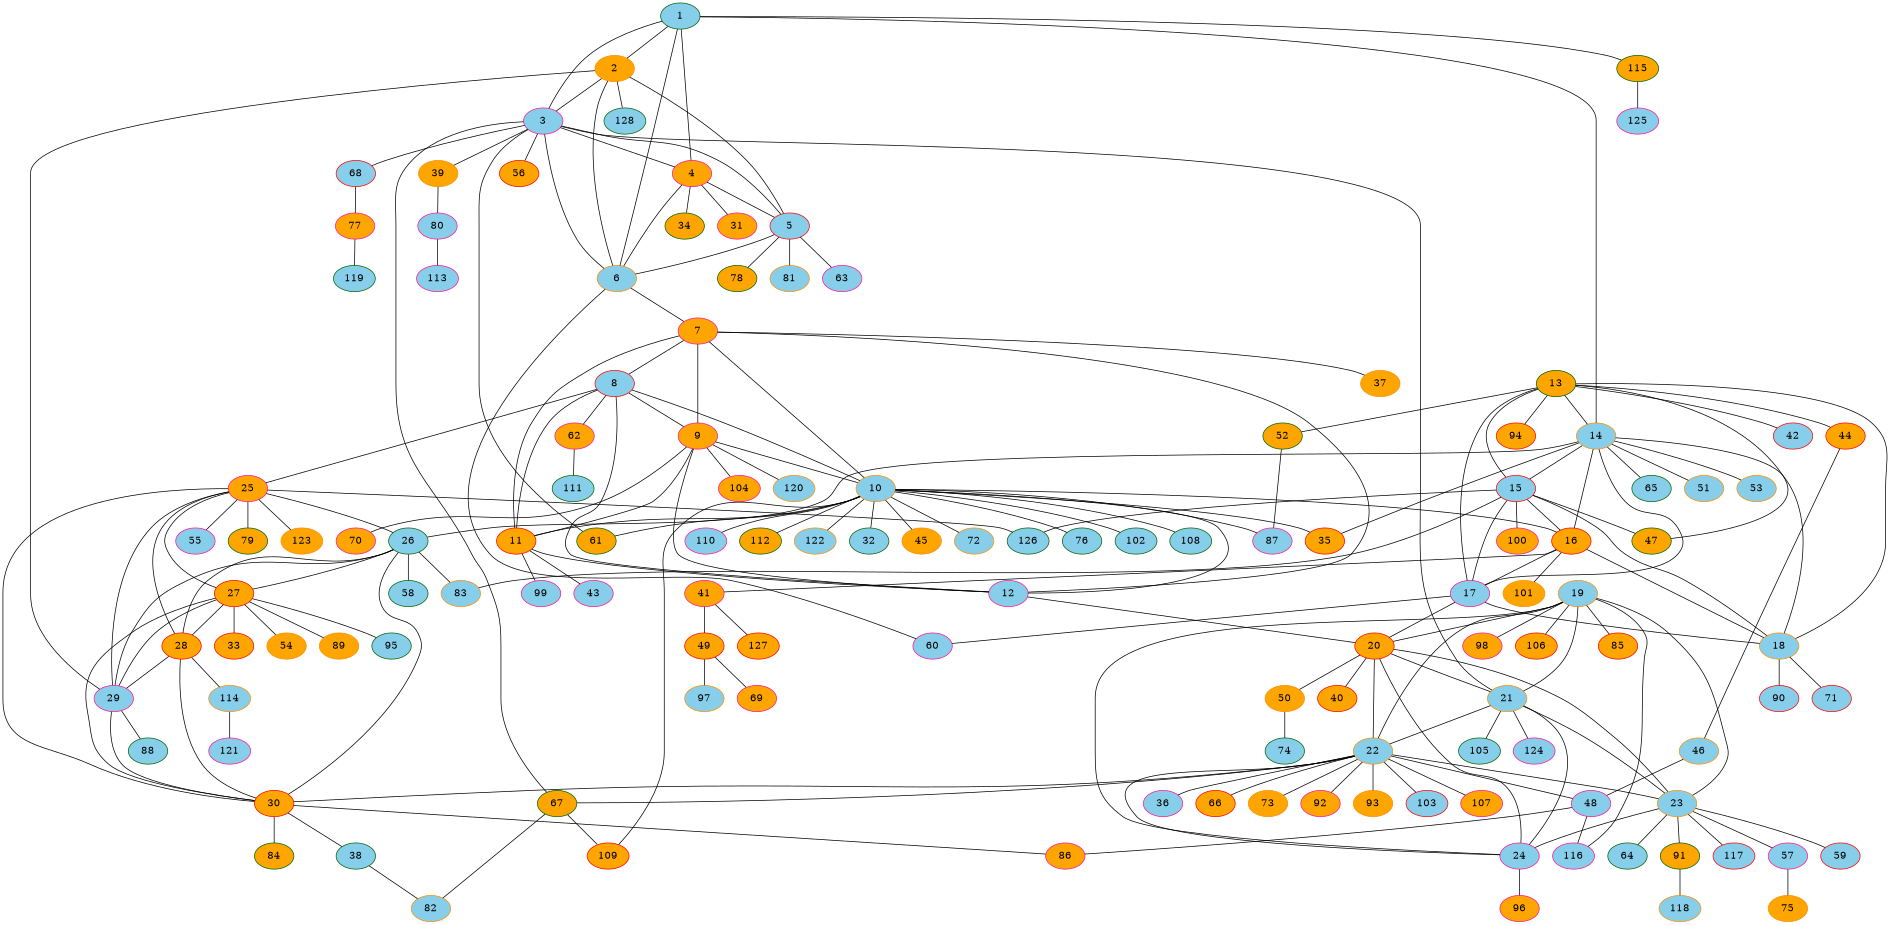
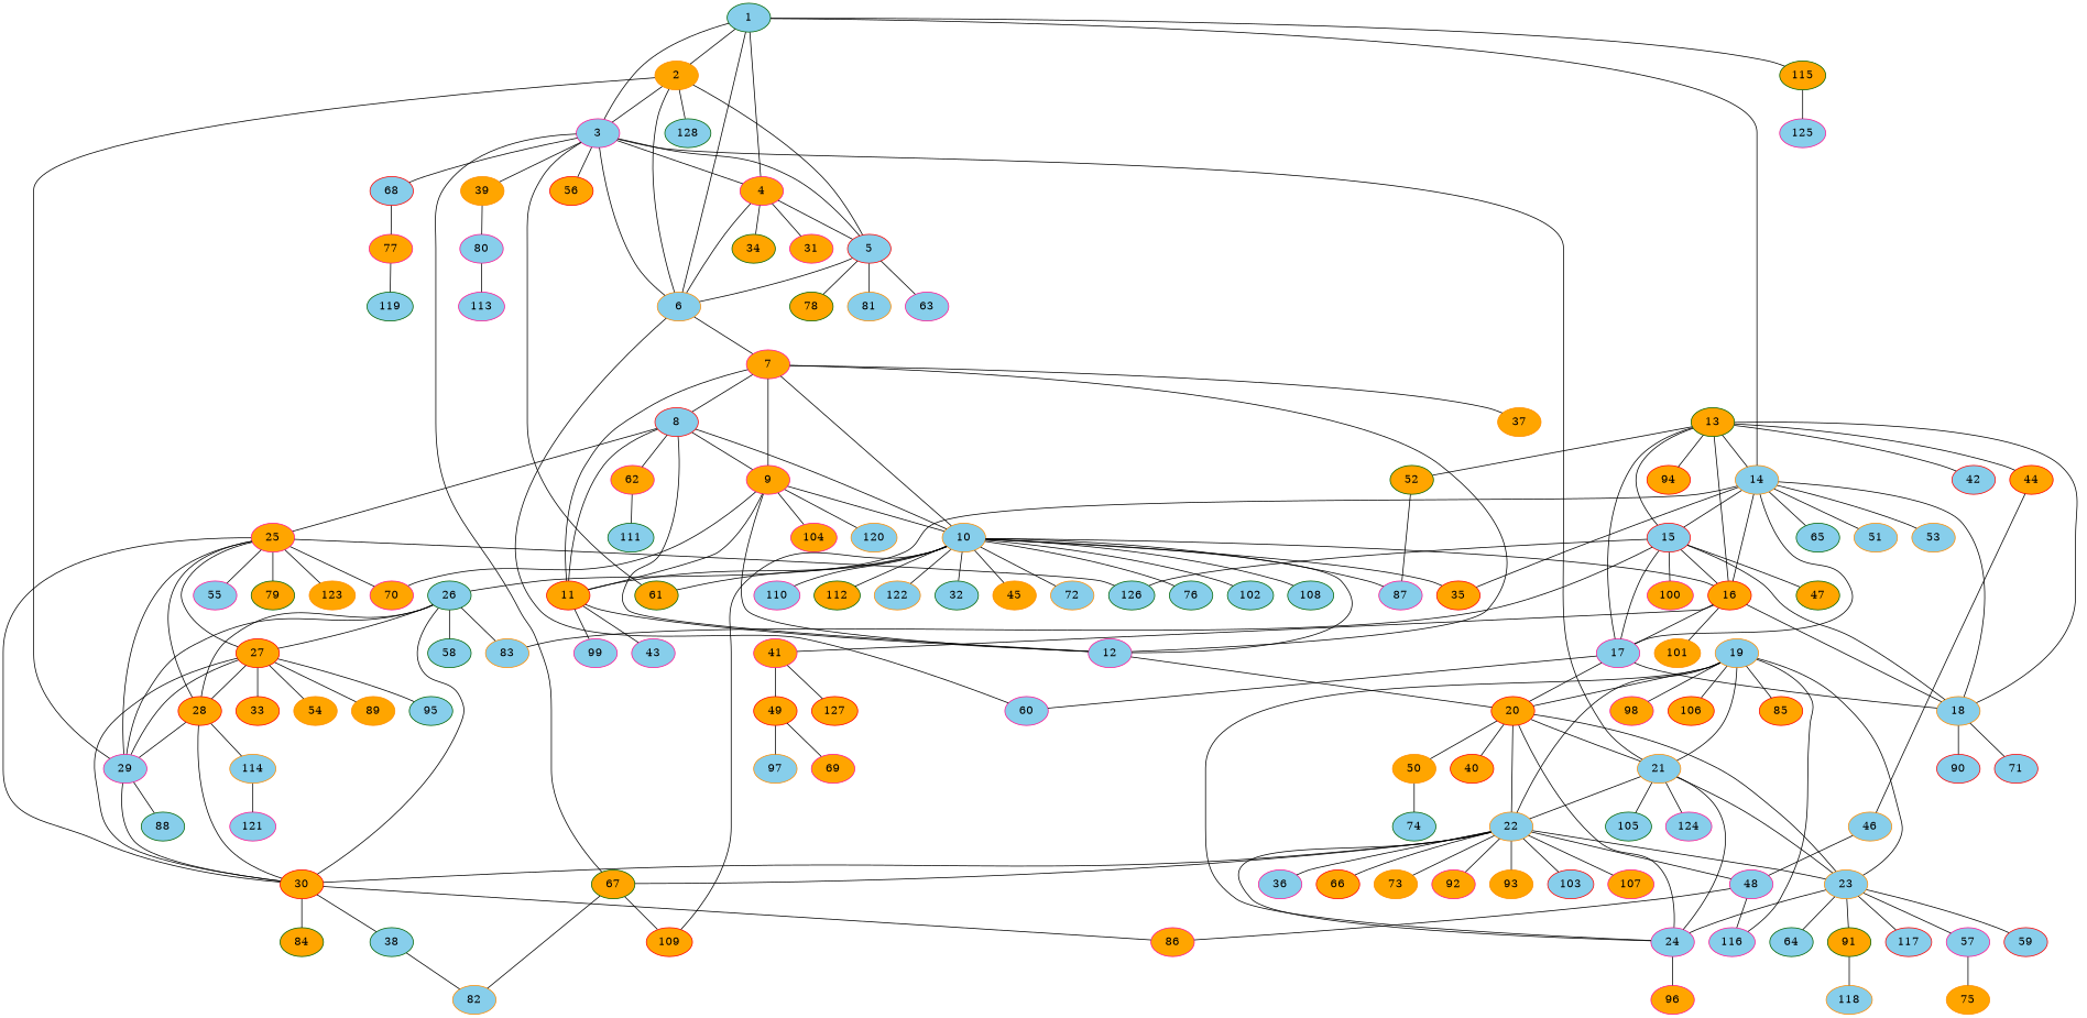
  graph {
    node [color=deeppink fillcolor=skyblue style=filled]
    1 [color=darkgreen]
    2 [color=darkorange fillcolor=orange]
    3
    4 [fillcolor=orange]
    6 [color=darkorange]
    14 [color=darkorange]
    115 [color=darkgreen fillcolor=orange]
    5 [color=red]
    29
    128 [color=darkgreen]
    21 [color=darkorange]
    39 [color=darkorange fillcolor=orange]
    56 [color=red fillcolor=orange]
    61 [color=darkgreen fillcolor=orange]
    67 [color=darkgreen fillcolor=orange]
    68 [color=red]
    31 [fillcolor=orange]
    34 [color=darkgreen fillcolor=orange]
    63
    78 [color=darkgreen fillcolor=orange]
    81 [color=darkorange]
    7 [fillcolor=orange]
    60
    16 [color=red fillcolor=orange]
    35 [color=red fillcolor=orange]
    15 [color=red]
    17
    18 [color=darkorange]
    26 [color=darkgreen]
    51 [color=darkorange]
    53 [color=darkorange]
    65 [color=darkgreen]
    125
    30 [color=red fillcolor=orange]
    88 [color=darkgreen]
    22 [color=darkorange]
    23 [color=darkorange]
    24
    105 [color=darkgreen]
    124
    80
    109 [color=red fillcolor=orange]
    82 [color=darkorange]
    77 [fillcolor=orange]
    8 [color=red]
    9 [fillcolor=orange]
    10 [color=darkorange]
    11 [color=red fillcolor=orange]
    12
    37 [color=darkorange fillcolor=orange]
    25 [fillcolor=orange]
    62 [fillcolor=orange]
    70 [fillcolor=orange]
    104 [fillcolor=orange]
    120 [color=darkorange]
    32 [color=darkgreen]
    45 [color=darkorange fillcolor=orange]
    72 [color=darkorange]
    76 [color=darkgreen]
    87
    102 [color=darkgreen]
    108 [color=darkgreen]
    110
    112 [color=darkgreen fillcolor=orange]
    122 [color=darkorange]
    43
    99
    20 [color=red fillcolor=orange]
    126 [color=darkgreen]
    27 [color=red fillcolor=orange]
    28 [color=red fillcolor=orange]
    55
    79 [color=darkgreen fillcolor=orange]
    123 [color=darkorange fillcolor=orange]
    111 [color=darkgreen]
    41 [fillcolor=orange]
    101 [color=darkorange fillcolor=orange]
    40 [color=red fillcolor=orange]
    50 [color=darkorange fillcolor=orange]
    13 [color=darkgreen fillcolor=orange]
    42 [color=red]
    44 [color=red fillcolor=orange]
    52 [color=darkgreen fillcolor=orange]
    94 [color=red fillcolor=orange]
    47 [color=darkgreen fillcolor=orange]
    83 [color=darkorange]
    100 [fillcolor=orange]
    71 [color=red]
    90 [color=red]
    46 [color=darkorange]
    58 [color=darkgreen]
    49 [color=red fillcolor=orange]
    127 [color=red fillcolor=orange]
    19 [color=darkorange]
    85 [color=red fillcolor=orange]
    98 [fillcolor=orange]
    106 [color=red fillcolor=orange]
    116
    36
    48
    66 [color=red fillcolor=orange]
    73 [color=darkorange fillcolor=orange]
    92 [fillcolor=orange]
    93 [color=darkorange fillcolor=orange]
    103 [color=red]
    107 [fillcolor=orange]
    57
    59 [color=red]
    64 [color=darkgreen]
    91 [color=darkgreen fillcolor=orange]
    117 [color=red]
    96 [fillcolor=orange]
    74 [color=darkgreen]
    38 [color=darkgreen]
    84 [color=darkgreen fillcolor=orange]
    86 [fillcolor=orange]
    75 [color=darkorange fillcolor=orange]
    118 [color=darkorange]
    33 [color=red fillcolor=orange]
    54 [color=darkorange fillcolor=orange]
    89 [color=darkorange fillcolor=orange]
    95 [color=darkgreen]
    114 [color=darkorange]
    121
    113
    69 [fillcolor=orange]
    97 [color=darkorange]
    119 [color=darkgreen]
    1 -- 2
    1 -- 3
    1 -- 4
    1 -- 6
    1 -- 14
    1 -- 115
    2 -- 3
    2 -- 6
    2 -- 5
    2 -- 29
    2 -- 128
    3 -- 4
    3 -- 6
    3 -- 5
    3 -- 21
    3 -- 39
    3 -- 56
    3 -- 61
    3 -- 67
    3 -- 68
    4 -- 6
    4 -- 5
    4 -- 31
    4 -- 34
    6 -- 7
    6 -- 60
    14 -- 16
    14 -- 35
    14 -- 15
    14 -- 17
    14 -- 18
    14 -- 26
    14 -- 51
    14 -- 53
    14 -- 65
    115 -- 125
    5 -- 6
    5 -- 63
    5 -- 78
    5 -- 81
    29 -- 30
    29 -- 88
    21 -- 22
    21 -- 23
    21 -- 24
    21 -- 105
    21 -- 124
    39 -- 80
    67 -- 109
    67 -- 82
    68 -- 77
    7 -- 8
    7 -- 9
    7 -- 10
    7 -- 11
    7 -- 12
    7 -- 37
    16 -- 17
    16 -- 18
    16 -- 41
    16 -- 101
    15 -- 16
    15 -- 17
    15 -- 18
    15 -- 126
    15 -- 47
    15 -- 83
    15 -- 100
    17 -- 60
    17 -- 18
    17 -- 20
    18 -- 71
    18 -- 90
    26 -- 29
    26 -- 30
    26 -- 27
    26 -- 28
    26 -- 83
    26 -- 58
    30 -- 38
    30 -- 84
    30 -- 86
    22 -- 67
    22 -- 30
    22 -- 23
    22 -- 24
    22 -- 36
    22 -- 48
    22 -- 66
    22 -- 73
    22 -- 92
    22 -- 93
    22 -- 103
    22 -- 107
    23 -- 24
    23 -- 57
    23 -- 59
    23 -- 64
    23 -- 91
    23 -- 117
    24 -- 96
    80 -- 113
    77 -- 119
    8 -- 9
    8 -- 10
    8 -- 11
    8 -- 12
    8 -- 25
    8 -- 62
    9 -- 10
    9 -- 11
    9 -- 12
    9 -- 70
    9 -- 104
    9 -- 120
    10 -- 61
    10 -- 16
    10 -- 35
    10 -- 109
    10 -- 11
    10 -- 12
    10 -- 32
    10 -- 45
    10 -- 72
    10 -- 76
    10 -- 87
    10 -- 102
    10 -- 108
    10 -- 110
    10 -- 112
    10 -- 122
    11 -- 12
    11 -- 43
    11 -- 99
    12 -- 20
    25 -- 29
-   25 -- 26
+   25 -- 70
    25 -- 30
    25 -- 126
    25 -- 27
    25 -- 28
    25 -- 55
    25 -- 79
    25 -- 123
    62 -- 111
    20 -- 21
    20 -- 22
    20 -- 23
    20 -- 24
    20 -- 40
    20 -- 50
    27 -- 29
    27 -- 30
    27 -- 28
    27 -- 33
    27 -- 54
    27 -- 89
    27 -- 95
    28 -- 29
    28 -- 30
    28 -- 114
    41 -- 49
    41 -- 127
    50 -- 74
    13 -- 14
-   13 -- 47
+   13 -- 16
    13 -- 15
    13 -- 17
    13 -- 18
    13 -- 42
    13 -- 44
    13 -- 52
    13 -- 94
    44 -- 46
    52 -- 87
    46 -- 48
    49 -- 69
    49 -- 97
    19 -- 21
    19 -- 22
    19 -- 23
    19 -- 24
    19 -- 20
    19 -- 85
    19 -- 98
    19 -- 106
    19 -- 116
    48 -- 116
    48 -- 86
    57 -- 75
    91 -- 118
    38 -- 82
    114 -- 121
  }
